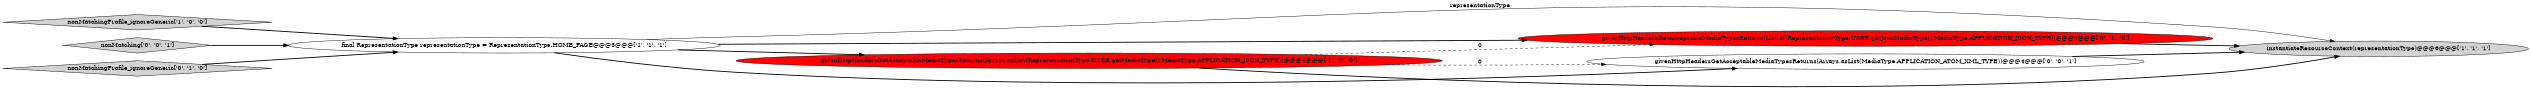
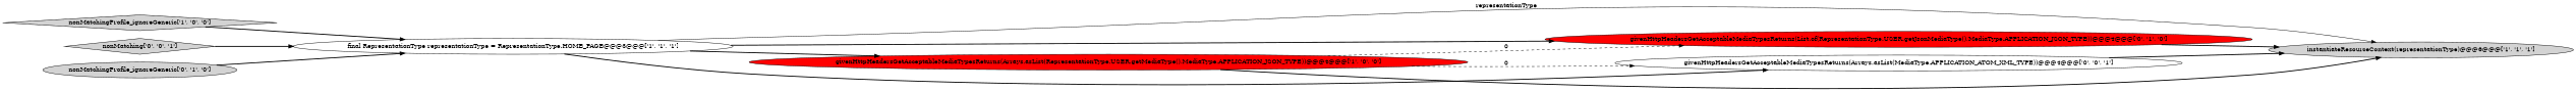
  digraph {
    rankdir=LR
    node [fillcolor=lightgray shape=ellipse style=filled]
    edge [style=bold]
    n1 [label="nonMatchingProfile_ignoreGeneric['1', '0', '0']" shape=diamond]
    n2 [fillcolor=white label="final RepresentationType representationType = RepresentationType.HOME_PAGE@@@3@@@['1', '1', '1']"]
    n3 [fillcolor=red label="givenHttpHeadersGetAcceptableMediaTypesReturns(List.of(RepresentationType.USER.getJsonMediaType(),MediaType.APPLICATION_JSON_TYPE))@@@4@@@['0', '1', '0']"]
    n4 [label="instantiateResourceContext(representationType)@@@6@@@['1', '1', '1']"]
    n5 [fillcolor=white label="givenHttpHeadersGetAcceptableMediaTypesReturns(Arrays.asList(MediaType.APPLICATION_ATOM_XML_TYPE))@@@4@@@['0', '0', '1']"]
    n6 [fillcolor=red label="givenHttpHeadersGetAcceptableMediaTypesReturns(Arrays.asList(RepresentationType.USER.getMediaType(),MediaType.APPLICATION_JSON_TYPE))@@@4@@@['1', '0', '0']"]
    n7 [label="nonMatching['0', '0', '1']" shape=diamond]
-   n8 [label="nonMatchingProfile_ignoreGeneric['0', '1', '0']" shape=diamond]
+   n8 [label="nonMatchingProfile_ignoreGeneric['0', '1', '0']"]
    n1 -> n2
    n2 -> n3
    n2 -> n4 [label=representationType style=solid]
    n2 -> n5
    n2 -> n6
    n3 -> n4
    n5 -> n4
    n6 -> n3 [label=0 style=dashed]
    n6 -> n4
    n6 -> n5 [label=0 style=dashed]
    n7 -> n2
    n8 -> n2
  }
